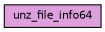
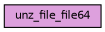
  digraph {
    rankdir=TB
-   n1 [color=black fillcolor=plum fontname=Helvetica fontsize=10 height=0.2 label=unz_file_info64 shape=record style=filled width=0.4]
+   n1 [color=black fillcolor=plum fontname=Helvetica fontsize=10 height=0.2 label=unz_file_file64 shape=record style=filled width=0.4]
  }
